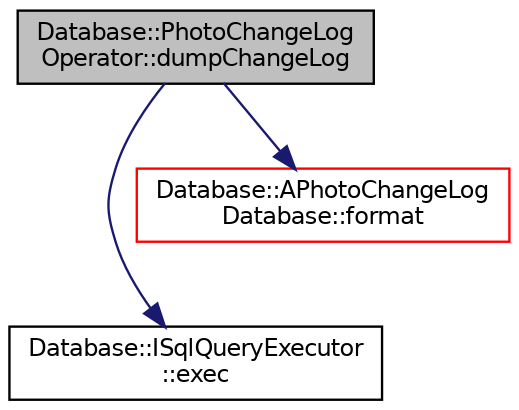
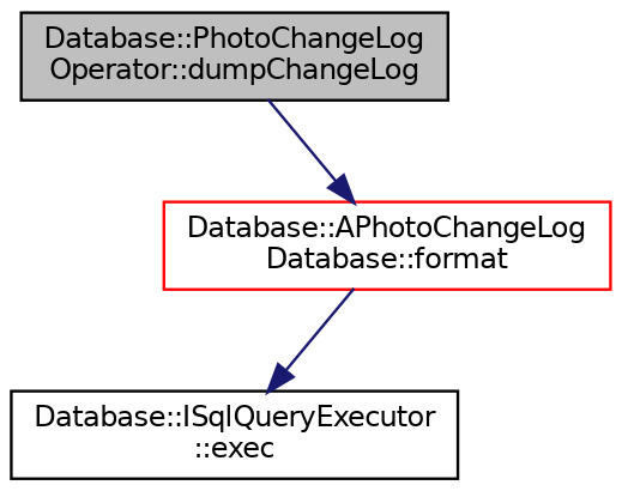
  digraph {
    rankdir=TB
    node [color=black fillcolor=white fontname=Helvetica fontsize=10 shape=record style=filled]
    edge [color=midnightblue fontname=Helvetica fontsize=10 labelfontname=Helvetica labelfontsize=10 style=solid]
    n1 [fillcolor=grey75 fontcolor=black height=0.2 label="Database::PhotoChangeLog\lOperator::dumpChangeLog" width=0.4]
    n2 [height=0.2 label="Database::ISqlQueryExecutor\l::exec" width=0.4]
    n3 [color=red height=0.2 label="Database::APhotoChangeLog\lDatabase::format" width=0.4]
-   n1 -> n2
+   n3 -> n2
    n1 -> n3
  }
